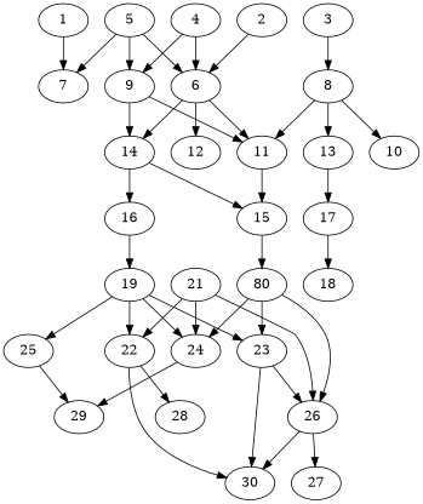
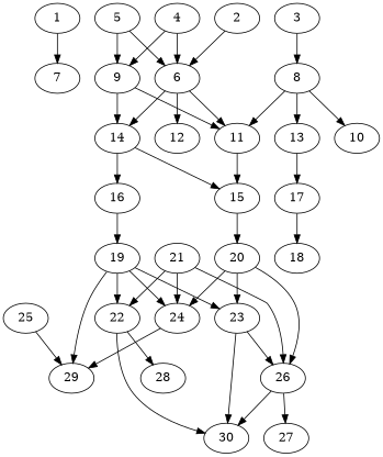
  digraph {
    node [alpha=0.18]
    1 [expect_size=5820416]
    7 [alpha=0.01 expect_size=12112896]
    2 [alpha=0.19 expect_size=14872576]
    6 [alpha=0.17 expect_size=11164672]
    11 [alpha=0.10 expect_size=38986752]
    12 [alpha=0.07 expect_size=34368512]
    14 [alpha=0.02 expect_size=48020480]
    15 [alpha=0.12 expect_size=42705920]
    16 [expect_size=18734080]
    3 [alpha=0.07 expect_size=41998336]
    8 [expect_size=30973952]
    10 [alpha=0.03 expect_size=28472320]
    13 [expect_size=30930944]
    17 [alpha=0.19 expect_size=10681344]
    4 [expect_size=36477952]
    9 [alpha=0.12 expect_size=22669312]
    5 [alpha=0.10 expect_size=51369984]
-   20 [alpha=0.09 expect_size=38588416 label=80]
+   20 [alpha=0.09 expect_size=38588416]
    19 [alpha=0.15 expect_size=10243072]
    18 [alpha=0.05 expect_size=14200832]
    23 [alpha=0.15 expect_size=38679552]
    24 [alpha=0.03 expect_size=33561600]
    26 [expect_size=18685952]
    21 [alpha=0.03 expect_size=44554240]
    22 [alpha=0.02 expect_size=22072320]
    25 [alpha=0.09 expect_size=37405696]
    30 [alpha=0.04 expect_size=10918912]
    29 [alpha=0.04 expect_size=22634496]
    27 [alpha=0.11 expect_size=14600192]
    28 [alpha=0.14 expect_size=11750400]
    1 -> 7
    2 -> 6
    6 -> 11
    6 -> 12
    6 -> 14
    11 -> 15
    14 -> 15
    14 -> 16
    15 -> 20
    16 -> 19
    3 -> 8
    8 -> 11
    8 -> 10
    8 -> 13
    13 -> 17
    17 -> 18
    4 -> 6
    4 -> 9
    9 -> 11
    9 -> 14
-   5 -> 7
    5 -> 6
    5 -> 9
    20 -> 23
    20 -> 24
    20 -> 26
    19 -> 23
    19 -> 24
    19 -> 22
-   19 -> 25
+   19 -> 29
    23 -> 26
    23 -> 30
    24 -> 29
    26 -> 30
    26 -> 27
    21 -> 24
    21 -> 26
    21 -> 22
    22 -> 30
    22 -> 28
    25 -> 29
  }
